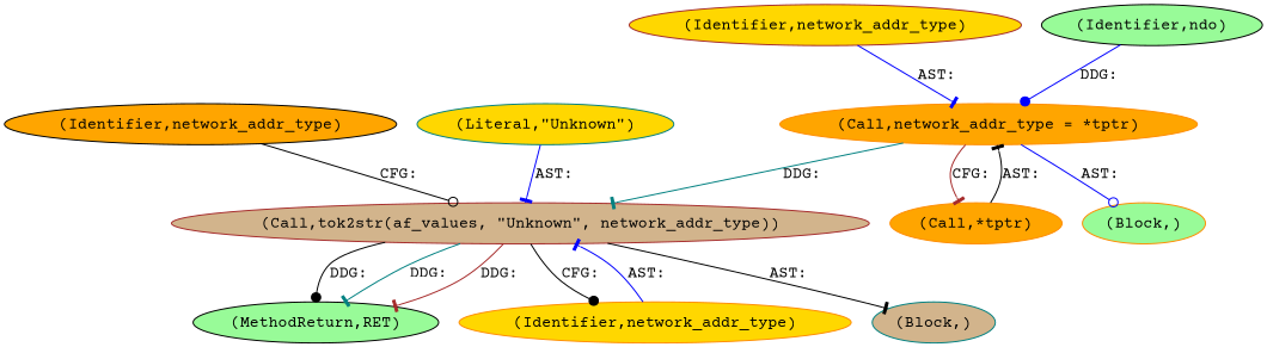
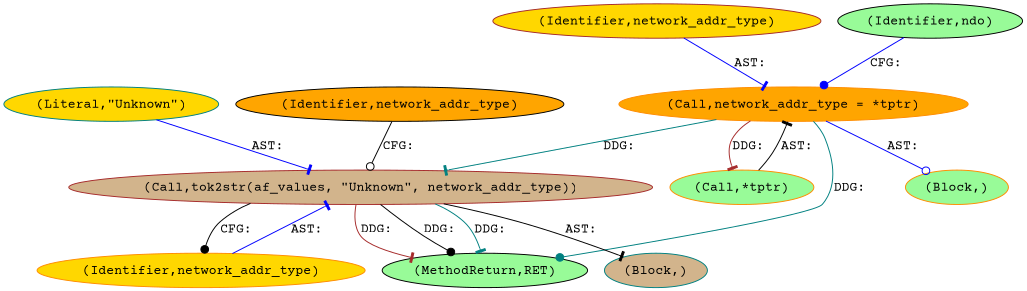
  digraph {
    fontname="Courier Prime"
    node [color=darkorange fillcolor=palegreen fontname="Courier Prime" style=filled]
    edge [arrowhead=tee color=blue fontname="Courier Prime"]
    n1 [fillcolor=orange label="(Call,network_addr_type = *tptr)"]
    n2 [color=brown fillcolor=tan label="(Call,tok2str(af_values, \"Unknown\", network_addr_type))"]
    n3 [color=black label="(MethodReturn,RET)"]
-   n4 [fillcolor=orange label="(Call,*tptr)"]
+   n4 [label="(Call,*tptr)"]
    n5 [label="(Block,)"]
    n6 [fillcolor=gold label="(Identifier,network_addr_type)"]
    n7 [color=teal fillcolor=tan label="(Block,)"]
    n8 [color=black fillcolor=orange label="(Identifier,network_addr_type)"]
    n9 [color=teal fillcolor=gold label="(Literal,\"Unknown\")"]
    n10 [color=brown fillcolor=gold label="(Identifier,network_addr_type)"]
    n11 [color=black label="(Identifier,ndo)"]
    n1 -> n2 [color=teal label="DDG: "]
-   n1 -> n4 [color=brown label="CFG: "]
+   n1 -> n3 [arrowhead=dot color=teal label="DDG: "]
+   n1 -> n4 [color=brown label="DDG: "]
    n1 -> n5 [arrowhead=odot label="AST: "]
    n2 -> n3 [arrowhead=dot color=black label="DDG: "]
    n2 -> n3 [color=teal label="DDG: "]
    n2 -> n3 [color=brown label="DDG: "]
    n2 -> n6 [arrowhead=dot color=black label="CFG: "]
    n2 -> n7 [color=black label="AST: "]
    n4 -> n1 [color=black label="AST: "]
    n6 -> n2 [label="AST: "]
    n8 -> n2 [arrowhead=odot color=black label="CFG: "]
    n9 -> n2 [label="AST: "]
    n10 -> n1 [label="AST: "]
-   n11 -> n1 [arrowhead=dot label="DDG: "]
+   n11 -> n1 [arrowhead=dot label="CFG: "]
  }
